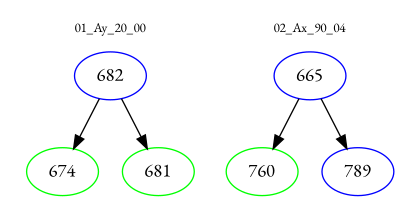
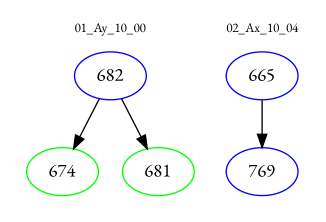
  digraph {
    fontname="EB Garamond"
    node [color=blue fontname="EB Garamond"]
    edge [color=black fontname="EB Garamond"]
    n1 [label=682]
    n2 [color=green label=674]
    n3 [color=green label=681]
    n4 [label=665]
-   n5 [color=green label=760]
-   n6 [label=789]
+   n6 [label=769]
    subgraph cluster_1 {
      color=white
      fontsize=10
-     label="01_Ay_20_00"
+     label="01_Ay_10_00"
      n1
      n2
      n3
    }
    subgraph cluster_2 {
      color=white
      fontsize=10
-     label="02_Ax_90_04"
+     label="02_Ax_10_04"
      n4
-     n5
      n6
    }
    n1 -> n2
    n1 -> n3
-   n4 -> n5
    n4 -> n6
  }
